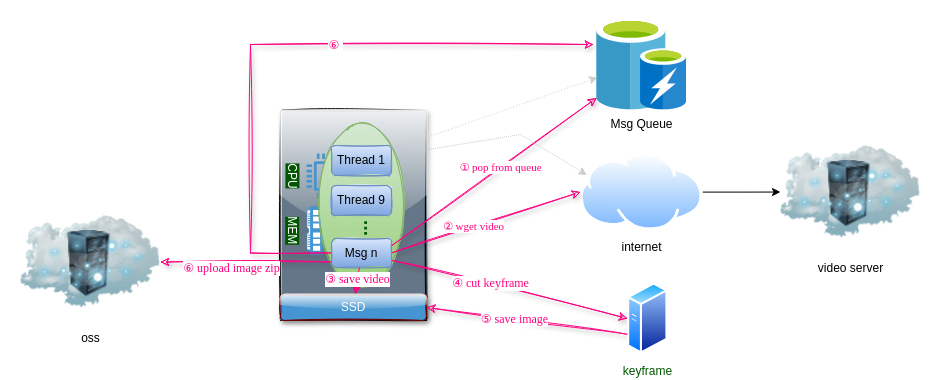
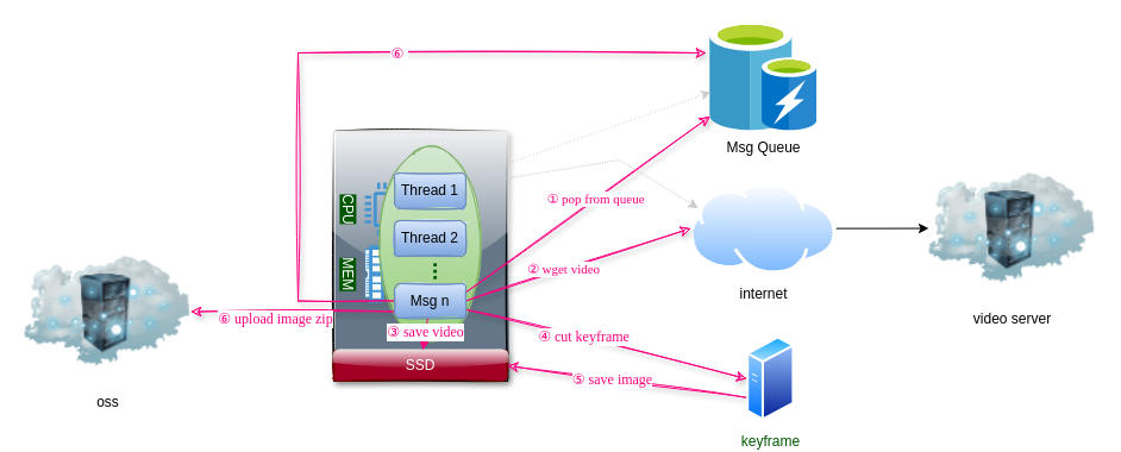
  <mxCell id="0" />
  <mxCell id="1" parent="0" />
  <mxCell id="2" value="" style="rounded=0;whiteSpace=wrap;html=1;fillColor=#647687;fontColor=#ffffff;sketch=1;shadow=1;glass=1;fillStyle=solid;" vertex="1" parent="1"><mxGeometry x="280" y="110" width="146" height="210" as="geometry" /></mxCell>
  <mxCell id="3" value="MEM" style="pointerEvents=1;shadow=0;dashed=0;html=1;strokeColor=none;fillColor=#4495D1;labelPosition=center;verticalLabelPosition=bottom;verticalAlign=top;align=center;outlineConnect=0;shape=mxgraph.veeam.ram;rounded=1;labelBackgroundColor=#005700;fontSize=12;rotation=90;fontColor=#FFFFFF;" vertex="1" parent="1"><mxGeometry x="290" y="222" width="48.4" height="16" as="geometry" /></mxCell>
  <mxCell id="4" value="CPU" style="pointerEvents=1;shadow=0;dashed=0;html=1;strokeColor=none;fillColor=#4495D1;labelPosition=center;verticalLabelPosition=bottom;verticalAlign=top;align=center;outlineConnect=0;shape=mxgraph.veeam.cpu;rounded=1;labelBackgroundColor=#005700;fontSize=12;rotation=90;fontColor=#FFFFFF;" vertex="1" parent="1"><mxGeometry x="306" y="153.02" width="44.8" height="44.8" as="geometry" /></mxCell>
  <mxCell id="5" value="" style="ellipse;whiteSpace=wrap;html=1;fillColor=#d5e8d4;strokeColor=#82b366;gradientColor=#97d077;sketch=1;" vertex="1" parent="1"><mxGeometry x="316" y="120" width="90" height="170" as="geometry" /></mxCell>
  <mxCell id="6" value="video server" style="image;html=1;image=img/lib/clip_art/networking/Cloud_Rack_128x128.png;sketch=1;" vertex="1" parent="1"><mxGeometry x="780" y="129.04" width="140" height="125" as="geometry" /></mxCell>
  <mxCell id="7" style="edgeStyle=orthogonalEdgeStyle;rounded=0;orthogonalLoop=1;jettySize=auto;html=1;entryX=0;entryY=0.5;entryDx=0;entryDy=0;" edge="1" parent="1" source="8" target="6"><mxGeometry relative="1" as="geometry" /></mxCell>
  <mxCell id="8" value="internet" style="aspect=fixed;perimeter=ellipsePerimeter;html=1;align=center;shadow=0;dashed=0;spacingTop=3;image;image=img/lib/active_directory/internet_cloud.svg;sketch=1;" vertex="1" parent="1"><mxGeometry x="580" y="153.02" width="122.3" height="77.05" as="geometry" /></mxCell>
  <mxCell id="9" style="rounded=0;orthogonalLoop=1;jettySize=auto;html=1;entryX=0;entryY=0.5;entryDx=0;entryDy=0;exitX=1;exitY=0.5;exitDx=0;exitDy=0;strokeColor=#FF0080;fontColor=#FF0080;sketch=1;shadow=1;" edge="1" parent="1" source="24" target="8"><mxGeometry relative="1" as="geometry"><mxPoint x="380" y="229" as="sourcePoint" /></mxGeometry></mxCell>
  <mxCell id="10" value="&lt;font face=&quot;Comic Sans MS&quot;&gt;② wget video&lt;/font&gt;" style="edgeLabel;html=1;align=center;verticalAlign=middle;resizable=0;points=[];labelBackgroundColor=#ffffff;fontColor=#FF0080;" vertex="1" connectable="0" parent="9"><mxGeometry x="-0.13" y="1" relative="1" as="geometry"><mxPoint as="offset" /></mxGeometry></mxCell>
  <mxCell id="11" style="rounded=0;orthogonalLoop=1;jettySize=auto;html=1;exitX=1;exitY=0.25;exitDx=0;exitDy=0;strokeColor=#FF0080;sketch=1;shadow=1;" edge="1" parent="1" source="24" target="13"><mxGeometry relative="1" as="geometry"><mxPoint x="370" y="184" as="sourcePoint" /></mxGeometry></mxCell>
  <mxCell id="12" value="&lt;font face=&quot;Comic Sans MS&quot;&gt;① pop from queue&lt;/font&gt;" style="edgeLabel;html=1;align=center;verticalAlign=middle;resizable=0;points=[];labelBackgroundColor=#ffffff;fontColor=#FF0080;" vertex="1" connectable="0" parent="11"><mxGeometry x="0.057" relative="1" as="geometry"><mxPoint as="offset" /></mxGeometry></mxCell>
  <mxCell id="13" value="Msg Queue" style="aspect=fixed;html=1;points=[];align=center;image;fontSize=12;image=img/lib/mscae/Cache_including_Redis.svg;sketch=1;" vertex="1" parent="1"><mxGeometry x="596.15" y="20" width="90" height="90" as="geometry" /></mxCell>
  <mxCell id="14" style="edgeStyle=none;rounded=0;orthogonalLoop=1;jettySize=auto;html=1;labelBackgroundColor=#ffffff;fontSize=12;fontColor=#FFFFFF;align=center;entryX=0;entryY=0.25;entryDx=0;entryDy=0;dashed=1;dashPattern=1 1;strokeColor=#CCCCCC;" edge="1" parent="1" source="16" target="8"><mxGeometry relative="1" as="geometry"><mxPoint x="450" y="174" as="targetPoint" /><Array as="points"><mxPoint x="520" y="134" /></Array></mxGeometry></mxCell>
  <mxCell id="15" style="edgeStyle=none;rounded=0;orthogonalLoop=1;jettySize=auto;html=1;entryX=0.009;entryY=0.633;entryDx=0;entryDy=0;entryPerimeter=0;labelBackgroundColor=#ffffff;fontSize=12;fontColor=#FFFFFF;align=center;textOpacity=20;dashed=1;dashPattern=1 2;strokeColor=#CCCCCC;" edge="1" parent="1" source="16" target="13"><mxGeometry relative="1" as="geometry" /></mxCell>
  <mxCell id="16" value="Thread 1" style="rounded=1;whiteSpace=wrap;html=1;gradientColor=#7ea6e0;fillColor=#dae8fc;strokeColor=#6c8ebf;sketch=1;" vertex="1" parent="1"><mxGeometry x="331" y="145" width="60" height="30" as="geometry" /></mxCell>
- <mxCell id="17" value="Thread 9" style="rounded=1;whiteSpace=wrap;html=1;gradientColor=#7ea6e0;fillColor=#dae8fc;strokeColor=#6c8ebf;sketch=1;" vertex="1" parent="1"><mxGeometry x="331" y="185" width="60" height="30" as="geometry" /></mxCell>
+ <mxCell id="17" value="Thread 2" style="rounded=1;whiteSpace=wrap;html=1;gradientColor=#7ea6e0;fillColor=#dae8fc;strokeColor=#6c8ebf;sketch=1;" vertex="1" parent="1"><mxGeometry x="331" y="185" width="60" height="30" as="geometry" /></mxCell>
  <mxCell id="18" style="edgeStyle=none;rounded=0;orthogonalLoop=1;jettySize=auto;html=1;entryX=0;entryY=0.5;entryDx=0;entryDy=0;labelBackgroundColor=none;fontSize=12;align=center;strokeColor=#FF0080;fontColor=#FF0080;sketch=1;shadow=1;" edge="1" parent="1" source="24" target="30"><mxGeometry relative="1" as="geometry" /></mxCell>
  <mxCell id="19" value="&lt;font face=&quot;Comic Sans MS&quot;&gt;④ cut keyframe&lt;/font&gt;" style="edgeLabel;html=1;align=center;verticalAlign=middle;resizable=0;points=[];fontSize=12;labelBackgroundColor=#ffffff;fontColor=#FF0080;" vertex="1" connectable="0" parent="18"><mxGeometry x="-0.276" y="2" relative="1" as="geometry"><mxPoint x="13.07" y="3.03" as="offset" /></mxGeometry></mxCell>
  <mxCell id="20" style="edgeStyle=orthogonalEdgeStyle;rounded=0;orthogonalLoop=1;jettySize=auto;html=1;labelBackgroundColor=#ffffff;strokeColor=#FF0080;fontSize=12;fontColor=#FF0080;align=center;sketch=1;shadow=1;" edge="1" parent="1" source="24"><mxGeometry relative="1" as="geometry"><mxPoint x="593" y="44" as="targetPoint" /><Array as="points"><mxPoint x="250" y="253" /><mxPoint x="250" y="44" /></Array></mxGeometry></mxCell>
  <mxCell id="21" value="⑥&amp;nbsp;" style="edgeLabel;html=1;align=center;verticalAlign=middle;resizable=0;points=[];fontSize=12;fontColor=#FF0080;" vertex="1" connectable="0" parent="20"><mxGeometry x="0.181" relative="1" as="geometry"><mxPoint x="1" as="offset" /></mxGeometry></mxCell>
  <mxCell id="22" style="edgeStyle=orthogonalEdgeStyle;rounded=0;orthogonalLoop=1;jettySize=auto;html=1;labelBackgroundColor=#ffffff;strokeColor=#FF0080;fontSize=12;fontColor=#FF0080;align=center;sketch=1;shadow=1;" edge="1" parent="1"><mxGeometry relative="1" as="geometry"><mxPoint x="331" y="261.5" as="sourcePoint" /><mxPoint x="160" y="261.5" as="targetPoint" /></mxGeometry></mxCell>
  <mxCell id="23" value="&lt;font face=&quot;Comic Sans MS&quot;&gt;⑥ upload image zip&lt;/font&gt;" style="edgeLabel;html=1;align=center;verticalAlign=middle;resizable=0;points=[];fontSize=12;fontColor=#FF0080;" vertex="1" connectable="0" parent="22"><mxGeometry x="0.322" relative="1" as="geometry"><mxPoint x="12" y="5.5" as="offset" /></mxGeometry></mxCell>
  <mxCell id="24" value="Msg n" style="rounded=1;whiteSpace=wrap;html=1;gradientColor=#7ea6e0;fillColor=#dae8fc;strokeColor=#6c8ebf;sketch=1;" vertex="1" parent="1"><mxGeometry x="331" y="238" width="60" height="29" as="geometry" /></mxCell>
- <mxCell id="25" value="SSD" style="rounded=1;whiteSpace=wrap;html=1;fillColor=#4495d1;strokeColor=#6F0000;fontColor=#ffffff;sketch=1;shadow=1;glass=1;fillStyle=solid;" vertex="1" parent="1"><mxGeometry x="280" y="294" width="146" height="26" as="geometry" /></mxCell>
+ <mxCell id="25" value="SSD" style="rounded=1;whiteSpace=wrap;html=1;fillColor=#a20025;strokeColor=#6F0000;fontColor=#ffffff;sketch=1;shadow=1;glass=1;fillStyle=solid;" vertex="1" parent="1"><mxGeometry x="280" y="294" width="146" height="26" as="geometry" /></mxCell>
  <mxCell id="26" value="..." style="text;html=1;align=center;verticalAlign=middle;whiteSpace=wrap;rounded=0;horizontal=0;fontStyle=1;fontSize=19;fontColor=#005700;sketch=1;" vertex="1" parent="1"><mxGeometry x="341" y="218" width="40" height="20" as="geometry" /></mxCell>
  <mxCell id="27" value="&lt;font face=&quot;Comic Sans MS&quot;&gt;③ save video&lt;/font&gt;" style="edgeStyle=none;rounded=0;orthogonalLoop=1;jettySize=auto;html=1;fontSize=12;align=center;labelBackgroundColor=#ffffff;strokeColor=#FF0080;fontColor=#FF0080;" edge="1" parent="1" source="24" target="25"><mxGeometry x="-0.131" relative="1" as="geometry"><mxPoint as="offset" /></mxGeometry></mxCell>
  <mxCell id="28" style="edgeStyle=none;rounded=0;orthogonalLoop=1;jettySize=auto;html=1;entryX=1;entryY=0.5;entryDx=0;entryDy=0;labelBackgroundColor=#ffffff;fontSize=12;align=center;strokeColor=#FF0080;fontColor=#FF0080;sketch=1;exitX=0;exitY=0.75;exitDx=0;exitDy=0;shadow=1;" edge="1" parent="1" source="30" target="25"><mxGeometry relative="1" as="geometry" /></mxCell>
  <mxCell id="29" value="&lt;font face=&quot;Comic Sans MS&quot;&gt;⑤ save image&lt;/font&gt;" style="edgeLabel;html=1;align=center;verticalAlign=middle;resizable=0;points=[];fontSize=12;fontColor=#FF0080;" vertex="1" connectable="0" parent="28"><mxGeometry x="0.145" relative="1" as="geometry"><mxPoint as="offset" /></mxGeometry></mxCell>
  <mxCell id="30" value="keyframe" style="aspect=fixed;perimeter=ellipsePerimeter;html=1;align=center;shadow=0;dashed=0;spacingTop=3;image;image=img/lib/active_directory/generic_server.svg;rounded=1;labelBackgroundColor=none;fillColor=none;fontSize=12;fontColor=#005700;sketch=1;" vertex="1" parent="1"><mxGeometry x="627.15" y="282" width="40.32" height="72" as="geometry" /></mxCell>
  <mxCell id="31" value="oss" style="image;html=1;image=img/lib/clip_art/networking/Cloud_Rack_128x128.png" vertex="1" parent="1"><mxGeometry x="20" y="199" width="140" height="125" as="geometry" /></mxCell>
